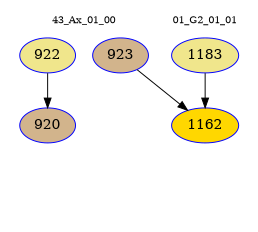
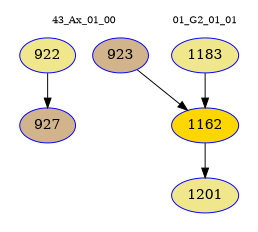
  digraph {
    node [color=blue fillcolor=khaki style=filled]
    edge [color=black]
    n1 [fillcolor=tan label=923]
    n2 [label=922]
-   n3 [fillcolor=tan label=920]
+   n3 [fillcolor=tan label=927]
    n4 [label=1183]
    n5 [fillcolor=gold label=1162]
+   n6 [label=1201]
    subgraph cluster_1 {
      color=white
      fontsize=10
      label="43_Ax_01_00"
      n1
      n2
      n3
    }
    subgraph cluster_2 {
      color=white
      fontsize=10
      label="01_G2_01_01"
      n4
      n5
+     n6
    }
    n1 -> n5
    n2 -> n3
    n4 -> n5
+   n5 -> n6
  }
